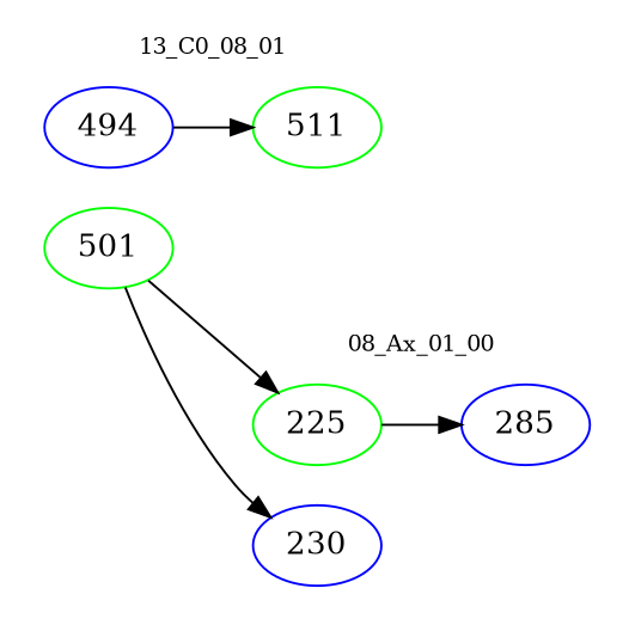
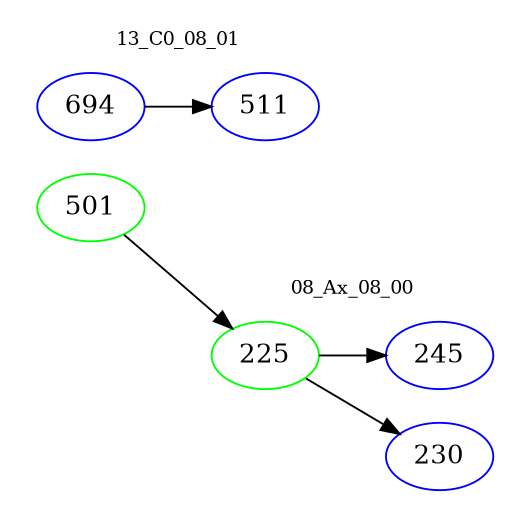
  digraph {
    rankdir=LR
    node [color=blue]
    edge [color=black]
    n1 [color=green label=225]
    n2 [label=230]
-   n3 [label=285]
+   n3 [label=245]
    n4 [color=green label=501]
-   n5 [label=494]
-   n6 [color=green label=511]
+   n5 [label=694]
+   n6 [label=511]
    subgraph cluster_1 {
      color=white
      fontsize=10
-     label="08_Ax_01_00"
+     label="08_Ax_08_00"
      n1
      n2
      n3
    }
    subgraph cluster_2 {
      color=white
      fontsize=10
      label="13_C0_08_01"
      n4
      n5
      n6
    }
-   n4 -> n2
+   n1 -> n2
    n1 -> n3
    n4 -> n1
    n5 -> n6
  }
